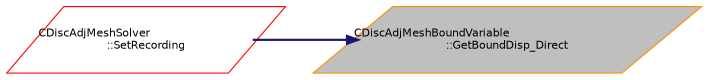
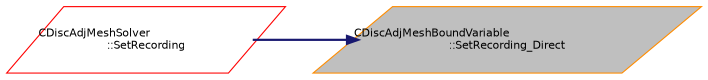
  digraph {
    rankdir=RL
    node [fontname=Helvetica fontsize=10 shape=parallelogram style=filled]
-   n1 [color=darkorange fillcolor=grey75 fontcolor=black height=0.2 label="CDiscAdjMeshBoundVariable\l::GetBoundDisp_Direct" width=0.4]
+   n1 [color=darkorange fillcolor=grey75 fontcolor=black height=0.2 label="CDiscAdjMeshBoundVariable\l::SetRecording_Direct" width=0.4]
    n2 [color=red fillcolor=white height=0.2 label="CDiscAdjMeshSolver\l::SetRecording" width=0.4]
    n1 -> n2 [color=midnightblue dir=back fontname=Helvetica fontsize=10 labelfontname=Helvetica labelfontsize=10 style=bold]
  }
